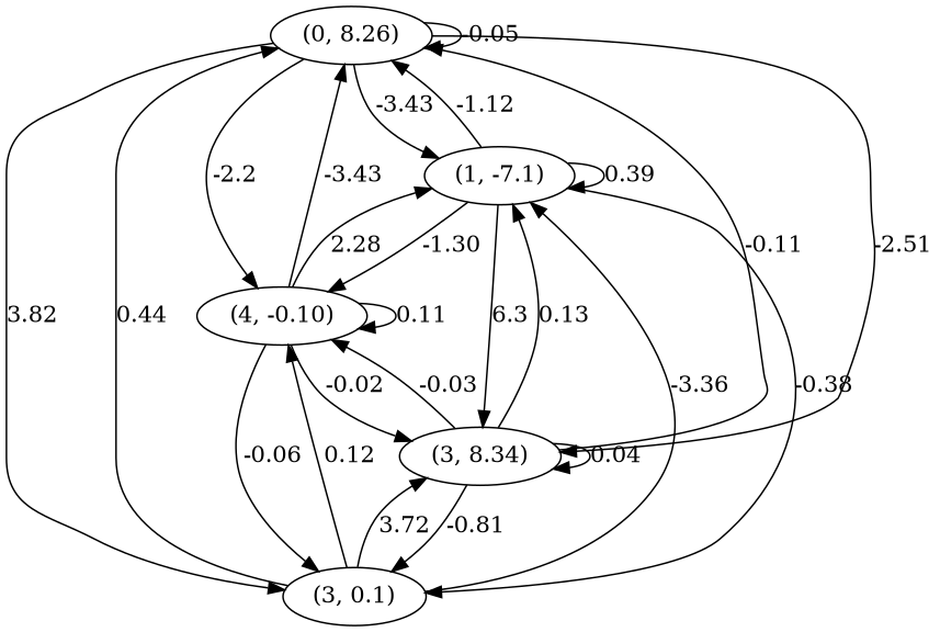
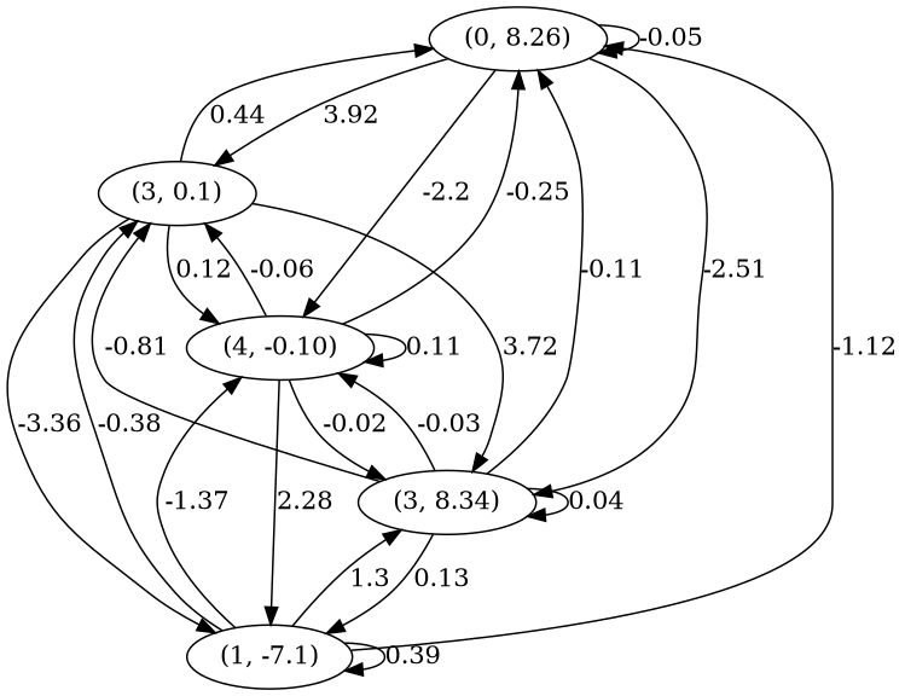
  digraph {
    n1 [label="(0, 8.26)"]
    n2 [label="(1, -7.1)"]
    n3 [label="(3, 0.1)"]
    n4 [label="(3, 8.34)"]
    n5 [label="(4, -0.10)"]
    n1 -> n1 [label=-0.05]
-   n1 -> n2 [label=-3.43]
-   n1 -> n3 [label=3.82]
+   n1 -> n3 [label=3.92]
    n1 -> n4 [label=-2.51]
    n1 -> n5 [label=-2.2]
    n2 -> n1 [label=-1.12]
    n2 -> n2 [label=0.39]
    n2 -> n3 [label=-0.38]
-   n2 -> n4 [label=6.3]
-   n2 -> n5 [label=-1.30]
+   n2 -> n4 [label=1.3]
+   n2 -> n5 [label=-1.37]
    n3 -> n1 [label=0.44]
    n3 -> n2 [label=-3.36]
    n3 -> n4 [label=3.72]
    n3 -> n5 [label=0.12]
    n4 -> n1 [label=-0.11]
    n4 -> n2 [label=0.13]
    n4 -> n3 [label=-0.81]
    n4 -> n4 [label=0.04]
    n4 -> n5 [label=-0.03]
-   n5 -> n1 [label=-3.43]
+   n5 -> n1 [label=-0.25]
    n5 -> n2 [label=2.28]
    n5 -> n3 [label=-0.06]
    n5 -> n4 [label=-0.02]
    n5 -> n5 [label=0.11]
  }
